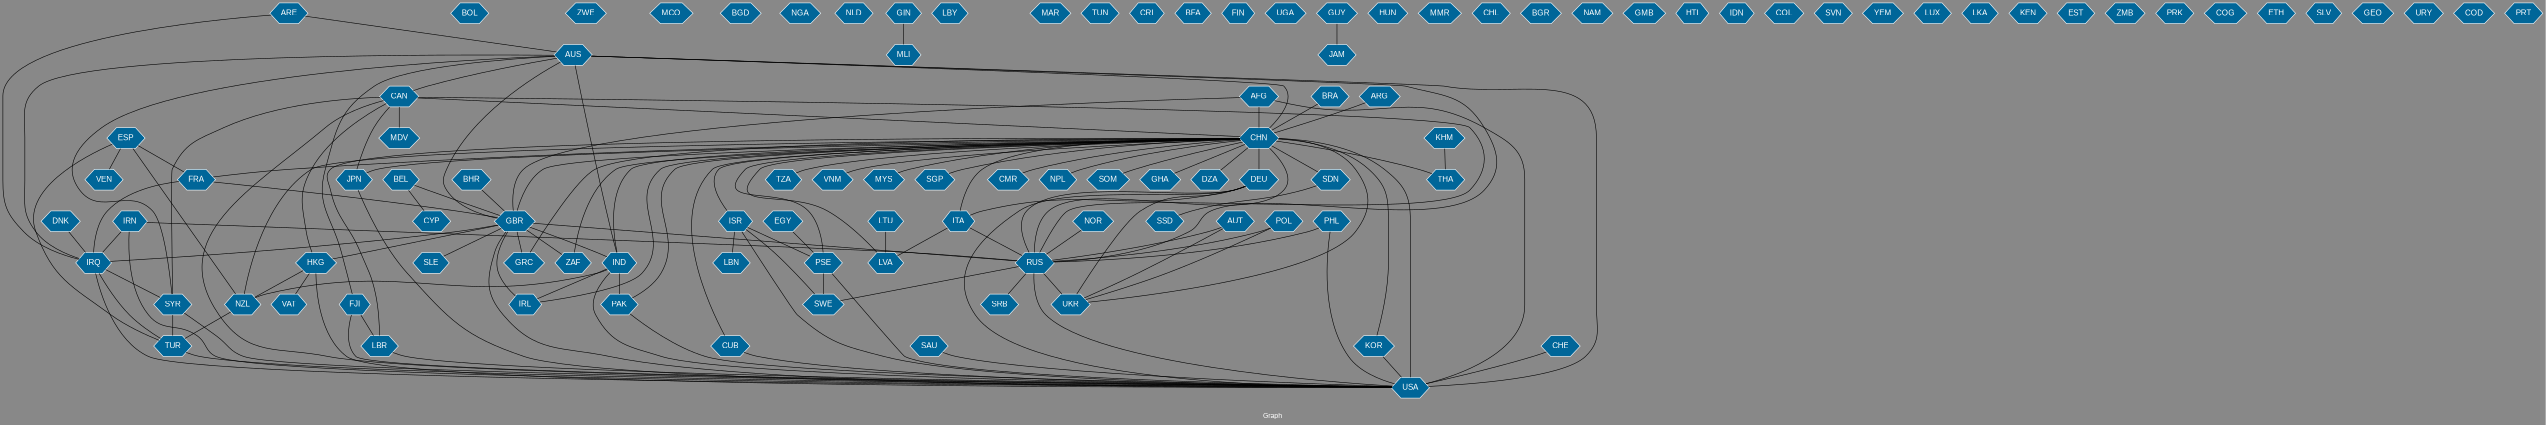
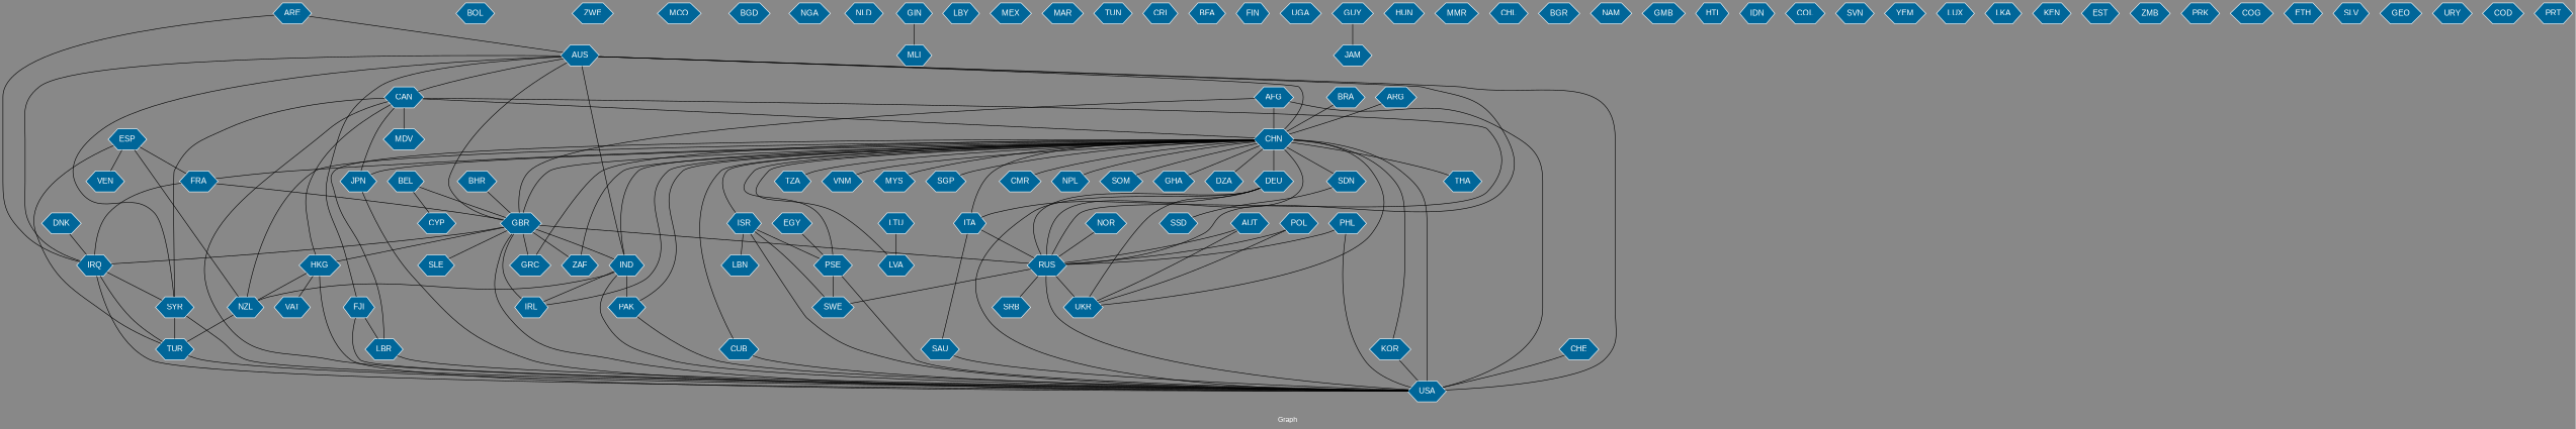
  graph {
    bgcolor="#888888"
    fontcolor=white
    fontname="Liberation Sans"
    fontsize=12
    label="Graph"
    node [color=white fillcolor="#006699" fontcolor=white fontname="Liberation Sans" shape=hexagon style=filled]
    edge [arrowhead=open color=black fontcolor=white fontname="Liberation Sans" fontsize=12 weight=1]
    n1 [label=IRQ]
    n2 [label=USA]
    n3 [label=SYR]
    n4 [label=TUR]
    n5 [label=PAK]
    n6 [label=CHN]
    n7 [label=CUB]
    n8 [label=PSE]
    n9 [label=RUS]
    n10 [label=IND]
    n11 [label=JPN]
    n12 [label=THA]
    n13 [label=GBR]
    n14 [label=ITA]
    n15 [label=ZAF]
    n16 [label=ISR]
    n17 [label=LBR]
    n18 [label=UKR]
    n19 [label=IRL]
    n20 [label=TZA]
    n21 [label=VNM]
    n22 [label=MYS]
    n23 [label=DEU]
    n24 [label=FRA]
    n25 [label=SGP]
    n26 [label=NZL]
    n27 [label=GRC]
    n28 [label=KOR]
    n29 [label=CMR]
    n30 [label=NPL]
    n31 [label=LVA]
    n32 [label=SDN]
    n33 [label=SOM]
    n34 [label=GHA]
    n35 [label=DZA]
    n36 [label=SWE]
    n37 [label=SRB]
    n38 [label=HKG]
    n39 [label=SLE]
    n40 [label=LBN]
    n41 [label=SSD]
    n42 [label=AFG]
    n43 [label=BOL]
    n44 [label=AUS]
    n45 [label=CAN]
    n46 [label=FJI]
    n47 [label=MDV]
    n48 [label=VAT]
-   n49 [label=IRN]
    n50 [label=ZWE]
    n51 [label=MCO]
    n52 [label=BGD]
    n53 [label=DNK]
    n54 [label=NGA]
    n55 [label=BRA]
    n56 [label=ESP]
    n57 [label=VEN]
    n58 [label=NLD]
    n59 [label=MLI]
    n60 [label=LBY]
    n61 [label=NOR]
+   n62 [label=MEX]
    n63 [label=MAR]
    n64 [label=TUN]
    n65 [label=CRI]
    n66 [label=SAU]
    n67 [label=BFA]
    n68 [label=FIN]
    n69 [label=CHE]
    n70 [label=ARE]
    n71 [label=UGA]
    n72 [label=BEL]
    n73 [label=CYP]
    n74 [label=GUY]
    n75 [label=JAM]
    n76 [label=HUN]
    n77 [label=MMR]
    n78 [label=CHL]
    n79 [label=BGR]
    n80 [label=NAM]
    n81 [label=GMB]
    n82 [label=LTU]
    n83 [label=HTI]
    n84 [label=PHL]
    n85 [label=IDN]
    n86 [label=AUT]
    n87 [label=COL]
    n88 [label=EGY]
    n89 [label=SVN]
    n90 [label=ARG]
    n91 [label=YEM]
    n92 [label=LUX]
    n93 [label=BHR]
    n94 [label=LKA]
    n95 [label=KEN]
    n96 [label=EST]
    n97 [label=GIN]
    n98 [label=ZMB]
    n99 [label=PRK]
    n100 [label=COG]
    n101 [label=POL]
    n102 [label=ETH]
    n103 [label=SLV]
    n104 [label=GEO]
    n105 [label=URY]
    n106 [label=COD]
    n107 [label=PRT]
-   n108 [label=KHM]
    n1 -- n2 [weight=2]
    n1 -- n3
    n1 -- n4 [weight=2]
    n3 -- n2 [weight=6]
    n3 -- n4 [weight=6]
    n4 -- n2 [weight=4]
    n5 -- n2 [weight=2]
    n6 -- n2 [weight=64]
    n6 -- n5 [weight=3]
    n6 -- n7
    n6 -- n8 [weight=2]
    n6 -- n9 [weight=23]
    n6 -- n10 [weight=2]
    n6 -- n11 [weight=7]
    n6 -- n12 [weight=2]
    n6 -- n13 [weight=14]
    n6 -- n14 [weight=23]
    n6 -- n15 [weight=3]
    n6 -- n16 [weight=2]
    n6 -- n17
    n6 -- n18
    n6 -- n19
    n6 -- n20
    n6 -- n21 [weight=2]
    n6 -- n22 [weight=4]
    n6 -- n23 [weight=21]
    n6 -- n24 [weight=5]
    n6 -- n25 [weight=2]
    n6 -- n26
    n6 -- n27
    n6 -- n28
    n6 -- n29 [weight=6]
    n6 -- n30
    n6 -- n31
    n6 -- n32
    n6 -- n33 [weight=2]
    n6 -- n34
    n6 -- n35
    n7 -- n2 [weight=2]
    n8 -- n2 [weight=2]
    n8 -- n36 [weight=3]
    n9 -- n2 [weight=4]
    n9 -- n18 [weight=17]
    n9 -- n36 [weight=3]
    n9 -- n37 [weight=2]
    n10 -- n2
    n10 -- n5 [weight=8]
    n10 -- n19
    n10 -- n26
    n11 -- n2 [weight=5]
    n13 -- n1
    n13 -- n2 [weight=5]
    n13 -- n9
    n13 -- n10 [weight=2]
    n13 -- n15 [weight=2]
    n13 -- n19 [weight=2]
    n13 -- n27
    n13 -- n38
    n13 -- n39
    n14 -- n9 [weight=2]
-   n14 -- n31
+   n14 -- n66
    n16 -- n2 [weight=2]
    n16 -- n8 [weight=7]
    n16 -- n36 [weight=2]
    n16 -- n40
    n17 -- n2 [weight=3]
    n23 -- n2
    n23 -- n9 [weight=5]
    n23 -- n14 [weight=2]
    n23 -- n18 [weight=2]
    n24 -- n1
    n24 -- n13 [weight=2]
    n26 -- n4
    n28 -- n2
    n32 -- n41
    n38 -- n2 [weight=8]
    n38 -- n26
    n38 -- n48
    n42 -- n2 [weight=6]
    n42 -- n6 [weight=11]
    n42 -- n13
    n44 -- n1 [weight=5]
    n44 -- n2 [weight=4]
    n44 -- n3
    n44 -- n6 [weight=5]
    n44 -- n9
    n44 -- n10 [weight=3]
    n44 -- n13
    n44 -- n45
    n44 -- n46
    n45 -- n2
    n45 -- n3
    n45 -- n6 [weight=3]
    n45 -- n9
    n45 -- n11
    n45 -- n38
    n45 -- n47
    n46 -- n2 [weight=2]
    n46 -- n17
-   n49 -- n1
-   n49 -- n2
-   n49 -- n9
    n53 -- n1
    n55 -- n6
    n56 -- n4
    n56 -- n24 [weight=2]
    n56 -- n26
    n56 -- n57
    n61 -- n9
    n66 -- n2
    n69 -- n2
    n70 -- n1
    n70 -- n44
    n72 -- n13
    n72 -- n73
    n74 -- n75
    n82 -- n31
    n84 -- n2 [weight=2]
    n84 -- n9
    n86 -- n9
    n86 -- n18 [weight=2]
    n88 -- n8
    n90 -- n6
    n93 -- n13
    n97 -- n59
    n101 -- n9
    n101 -- n18
-   n108 -- n12
  }
